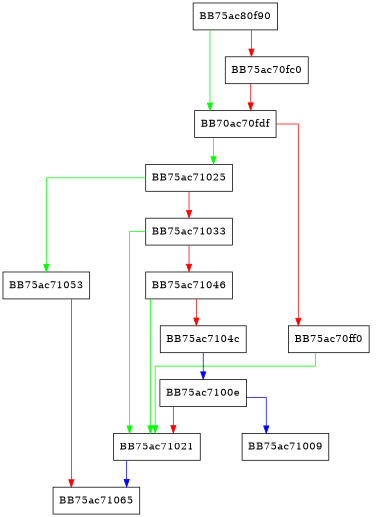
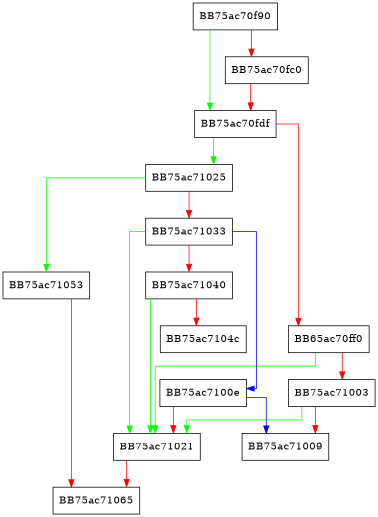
  digraph {
    splines=ortho
    node [shape=box]
    edge [color=red]
-   BB75ac70f90 [label=BB75ac80f90]
-   BB75ac70fdf [label=BB70ac70fdf]
+   BB75ac70f90
+   BB75ac70fdf
    BB75ac70fc0
    BB75ac71025
-   BB75ac70ff0
+   BB75ac70ff0 [label=BB65ac70ff0]
    BB75ac71053
    BB75ac71033
    BB75ac71021
+   BB75ac71003
    BB75ac71065
-   BB75ac71046
+   BB75ac71046 [label=BB75ac71040]
    BB75ac71009
    BB75ac7100e
    BB75ac7104c
    BB75ac70f90 -> BB75ac70fdf [color=green]
    BB75ac70f90 -> BB75ac70fc0
    BB75ac70fdf -> BB75ac71025 [color=green]
    BB75ac70fdf -> BB75ac70ff0
    BB75ac70fc0 -> BB75ac70fdf
    BB75ac71025 -> BB75ac71053 [color=green]
    BB75ac71025 -> BB75ac71033
    BB75ac70ff0 -> BB75ac71021 [color=green]
+   BB75ac70ff0 -> BB75ac71003
    BB75ac71053 -> BB75ac71065
    BB75ac71033 -> BB75ac71021 [color=green]
    BB75ac71033 -> BB75ac71046
-   BB75ac71021 -> BB75ac71065 [color=blue]
+   BB75ac71021 -> BB75ac71065
+   BB75ac71003 -> BB75ac71021 [color=green]
+   BB75ac71003 -> BB75ac71009
    BB75ac71046 -> BB75ac71021 [color=green]
    BB75ac71046 -> BB75ac7104c
    BB75ac7100e -> BB75ac71021
    BB75ac7100e -> BB75ac71009 [color=blue]
-   BB75ac7104c -> BB75ac7100e [color=blue]
+   BB75ac71033 -> BB75ac7100e [color=blue]
  }
